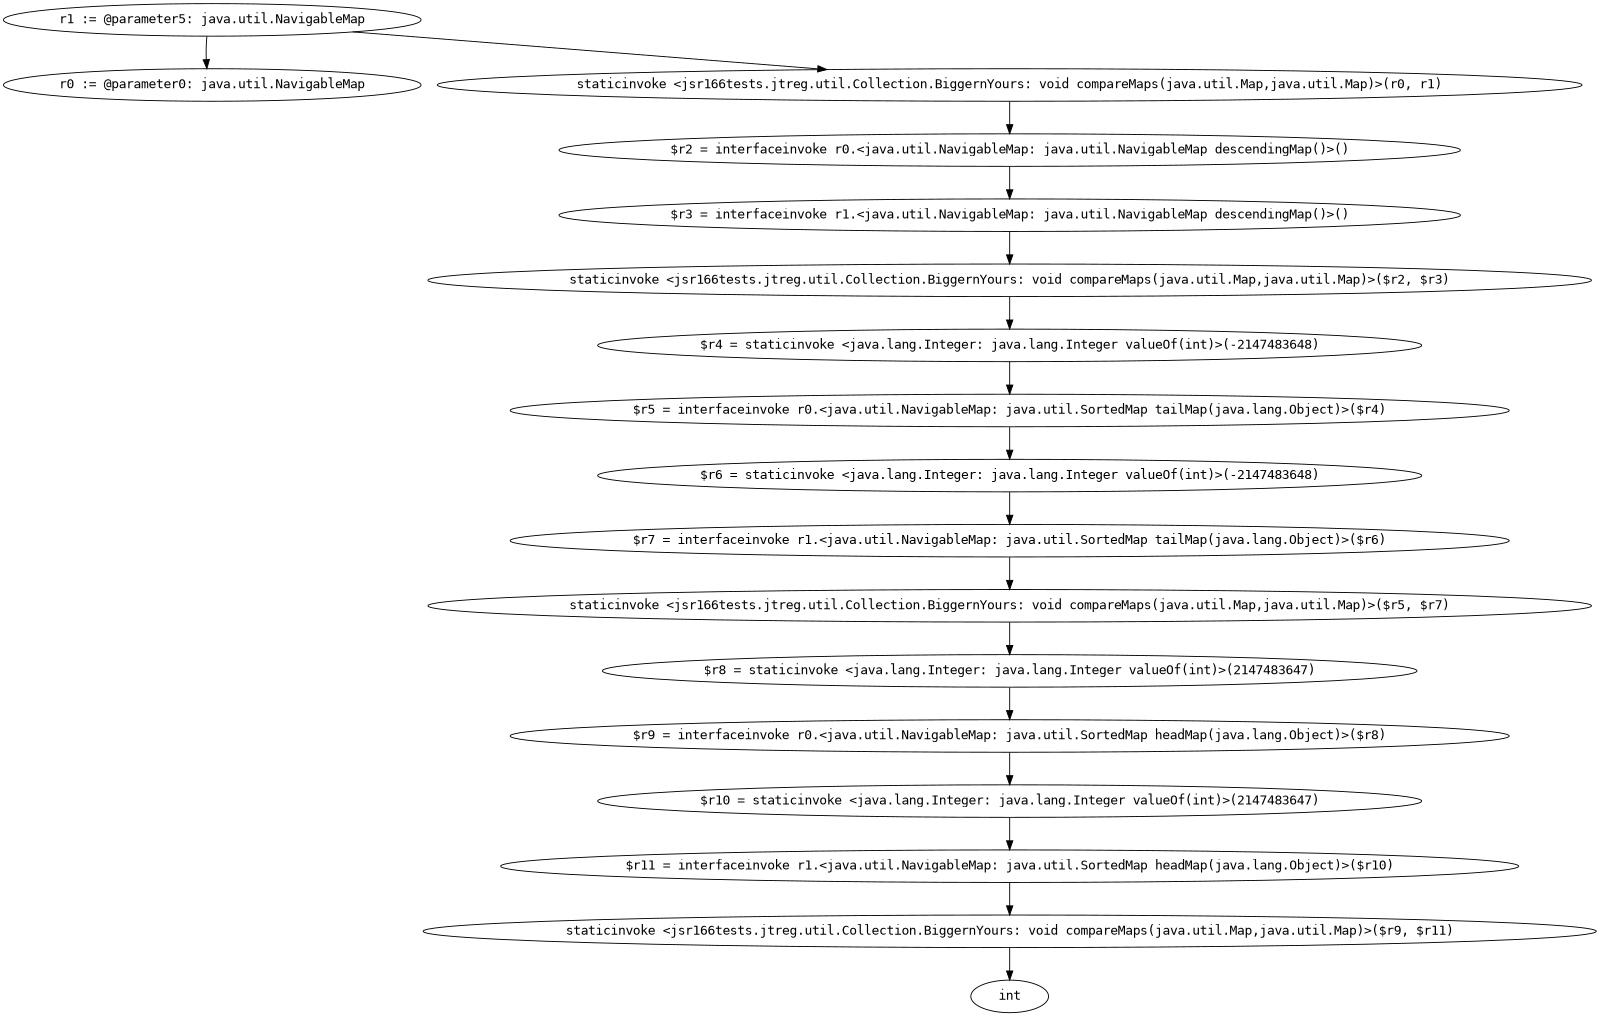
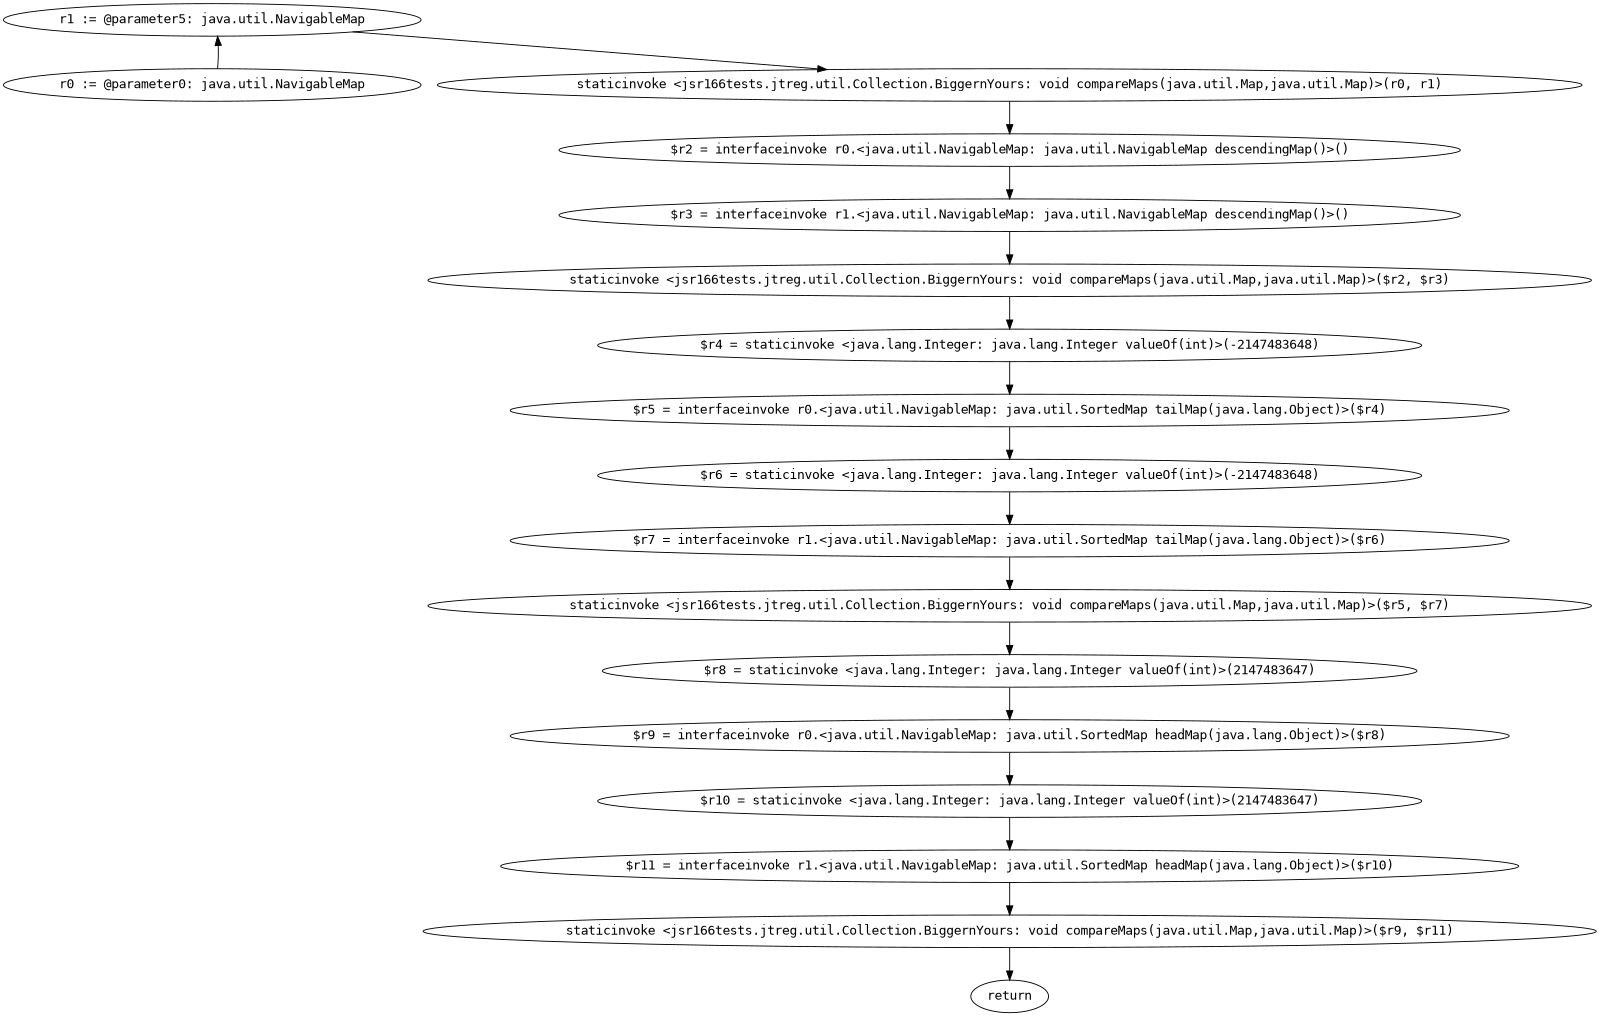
  digraph {
    fontname="DejaVu Sans Mono"
    node [fontname="DejaVu Sans Mono"]
    edge [fontname="DejaVu Sans Mono"]
    n1 [label="r1 := @parameter5: java.util.NavigableMap"]
    "r0 := @parameter0: java.util.NavigableMap"
    "staticinvoke <jsr166tests.jtreg.util.Collection.BiggernYours: void compareMaps(java.util.Map,java.util.Map)>(r0, r1)"
    "$r2 = interfaceinvoke r0.<java.util.NavigableMap: java.util.NavigableMap descendingMap()>()"
    "$r3 = interfaceinvoke r1.<java.util.NavigableMap: java.util.NavigableMap descendingMap()>()"
    "staticinvoke <jsr166tests.jtreg.util.Collection.BiggernYours: void compareMaps(java.util.Map,java.util.Map)>($r2, $r3)"
    "$r4 = staticinvoke <java.lang.Integer: java.lang.Integer valueOf(int)>(-2147483648)"
    "$r5 = interfaceinvoke r0.<java.util.NavigableMap: java.util.SortedMap tailMap(java.lang.Object)>($r4)"
    "$r6 = staticinvoke <java.lang.Integer: java.lang.Integer valueOf(int)>(-2147483648)"
    "$r7 = interfaceinvoke r1.<java.util.NavigableMap: java.util.SortedMap tailMap(java.lang.Object)>($r6)"
    "staticinvoke <jsr166tests.jtreg.util.Collection.BiggernYours: void compareMaps(java.util.Map,java.util.Map)>($r5, $r7)"
    "$r8 = staticinvoke <java.lang.Integer: java.lang.Integer valueOf(int)>(2147483647)"
    "$r9 = interfaceinvoke r0.<java.util.NavigableMap: java.util.SortedMap headMap(java.lang.Object)>($r8)"
    "$r10 = staticinvoke <java.lang.Integer: java.lang.Integer valueOf(int)>(2147483647)"
    "$r11 = interfaceinvoke r1.<java.util.NavigableMap: java.util.SortedMap headMap(java.lang.Object)>($r10)"
    "staticinvoke <jsr166tests.jtreg.util.Collection.BiggernYours: void compareMaps(java.util.Map,java.util.Map)>($r9, $r11)"
-   return [label=int]
+   return
    n1 -> "staticinvoke <jsr166tests.jtreg.util.Collection.BiggernYours: void compareMaps(java.util.Map,java.util.Map)>(r0, r1)"
-   n1 -> "r0 := @parameter0: java.util.NavigableMap"
+   "r0 := @parameter0: java.util.NavigableMap" -> n1
    "staticinvoke <jsr166tests.jtreg.util.Collection.BiggernYours: void compareMaps(java.util.Map,java.util.Map)>(r0, r1)" -> "$r2 = interfaceinvoke r0.<java.util.NavigableMap: java.util.NavigableMap descendingMap()>()"
    "$r2 = interfaceinvoke r0.<java.util.NavigableMap: java.util.NavigableMap descendingMap()>()" -> "$r3 = interfaceinvoke r1.<java.util.NavigableMap: java.util.NavigableMap descendingMap()>()"
    "$r3 = interfaceinvoke r1.<java.util.NavigableMap: java.util.NavigableMap descendingMap()>()" -> "staticinvoke <jsr166tests.jtreg.util.Collection.BiggernYours: void compareMaps(java.util.Map,java.util.Map)>($r2, $r3)"
    "staticinvoke <jsr166tests.jtreg.util.Collection.BiggernYours: void compareMaps(java.util.Map,java.util.Map)>($r2, $r3)" -> "$r4 = staticinvoke <java.lang.Integer: java.lang.Integer valueOf(int)>(-2147483648)"
    "$r4 = staticinvoke <java.lang.Integer: java.lang.Integer valueOf(int)>(-2147483648)" -> "$r5 = interfaceinvoke r0.<java.util.NavigableMap: java.util.SortedMap tailMap(java.lang.Object)>($r4)"
    "$r5 = interfaceinvoke r0.<java.util.NavigableMap: java.util.SortedMap tailMap(java.lang.Object)>($r4)" -> "$r6 = staticinvoke <java.lang.Integer: java.lang.Integer valueOf(int)>(-2147483648)"
    "$r6 = staticinvoke <java.lang.Integer: java.lang.Integer valueOf(int)>(-2147483648)" -> "$r7 = interfaceinvoke r1.<java.util.NavigableMap: java.util.SortedMap tailMap(java.lang.Object)>($r6)"
    "$r7 = interfaceinvoke r1.<java.util.NavigableMap: java.util.SortedMap tailMap(java.lang.Object)>($r6)" -> "staticinvoke <jsr166tests.jtreg.util.Collection.BiggernYours: void compareMaps(java.util.Map,java.util.Map)>($r5, $r7)"
    "staticinvoke <jsr166tests.jtreg.util.Collection.BiggernYours: void compareMaps(java.util.Map,java.util.Map)>($r5, $r7)" -> "$r8 = staticinvoke <java.lang.Integer: java.lang.Integer valueOf(int)>(2147483647)"
    "$r8 = staticinvoke <java.lang.Integer: java.lang.Integer valueOf(int)>(2147483647)" -> "$r9 = interfaceinvoke r0.<java.util.NavigableMap: java.util.SortedMap headMap(java.lang.Object)>($r8)"
    "$r9 = interfaceinvoke r0.<java.util.NavigableMap: java.util.SortedMap headMap(java.lang.Object)>($r8)" -> "$r10 = staticinvoke <java.lang.Integer: java.lang.Integer valueOf(int)>(2147483647)"
    "$r10 = staticinvoke <java.lang.Integer: java.lang.Integer valueOf(int)>(2147483647)" -> "$r11 = interfaceinvoke r1.<java.util.NavigableMap: java.util.SortedMap headMap(java.lang.Object)>($r10)"
    "$r11 = interfaceinvoke r1.<java.util.NavigableMap: java.util.SortedMap headMap(java.lang.Object)>($r10)" -> "staticinvoke <jsr166tests.jtreg.util.Collection.BiggernYours: void compareMaps(java.util.Map,java.util.Map)>($r9, $r11)"
    "staticinvoke <jsr166tests.jtreg.util.Collection.BiggernYours: void compareMaps(java.util.Map,java.util.Map)>($r9, $r11)" -> return
  }
